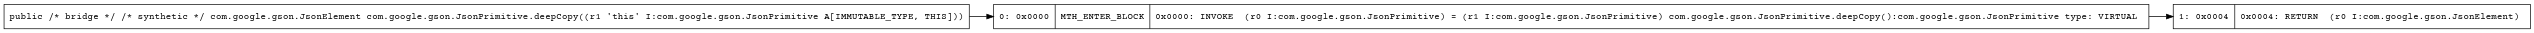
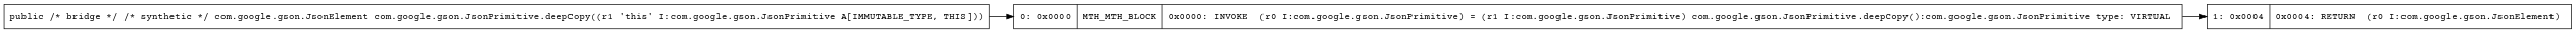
  digraph {
    rankdir=LR
    fontname="Courier Prime"
    node [shape=record fontname="Courier Prime"]
    edge [fontname="Courier Prime"]
-   n1 [label="{0\:\ 0x0000|MTH_ENTER_BLOCK\l|0x0000: INVOKE  (r0 I:com.google.gson.JsonPrimitive) = (r1 I:com.google.gson.JsonPrimitive) com.google.gson.JsonPrimitive.deepCopy():com.google.gson.JsonPrimitive type: VIRTUAL \l}"]
+   n1 [label="{0\:\ 0x0000|MTH_MTH_BLOCK\l|0x0000: INVOKE  (r0 I:com.google.gson.JsonPrimitive) = (r1 I:com.google.gson.JsonPrimitive) com.google.gson.JsonPrimitive.deepCopy():com.google.gson.JsonPrimitive type: VIRTUAL \l}"]
    n2 [label="{1\:\ 0x0004|0x0004: RETURN  (r0 I:com.google.gson.JsonElement) \l}"]
    n3 [label="{public \/* bridge *\/ \/* synthetic *\/ com.google.gson.JsonElement com.google.gson.JsonPrimitive.deepCopy((r1 'this' I:com.google.gson.JsonPrimitive A[IMMUTABLE_TYPE, THIS])) }"]
    n1 -> n2
    n3 -> n1
  }
